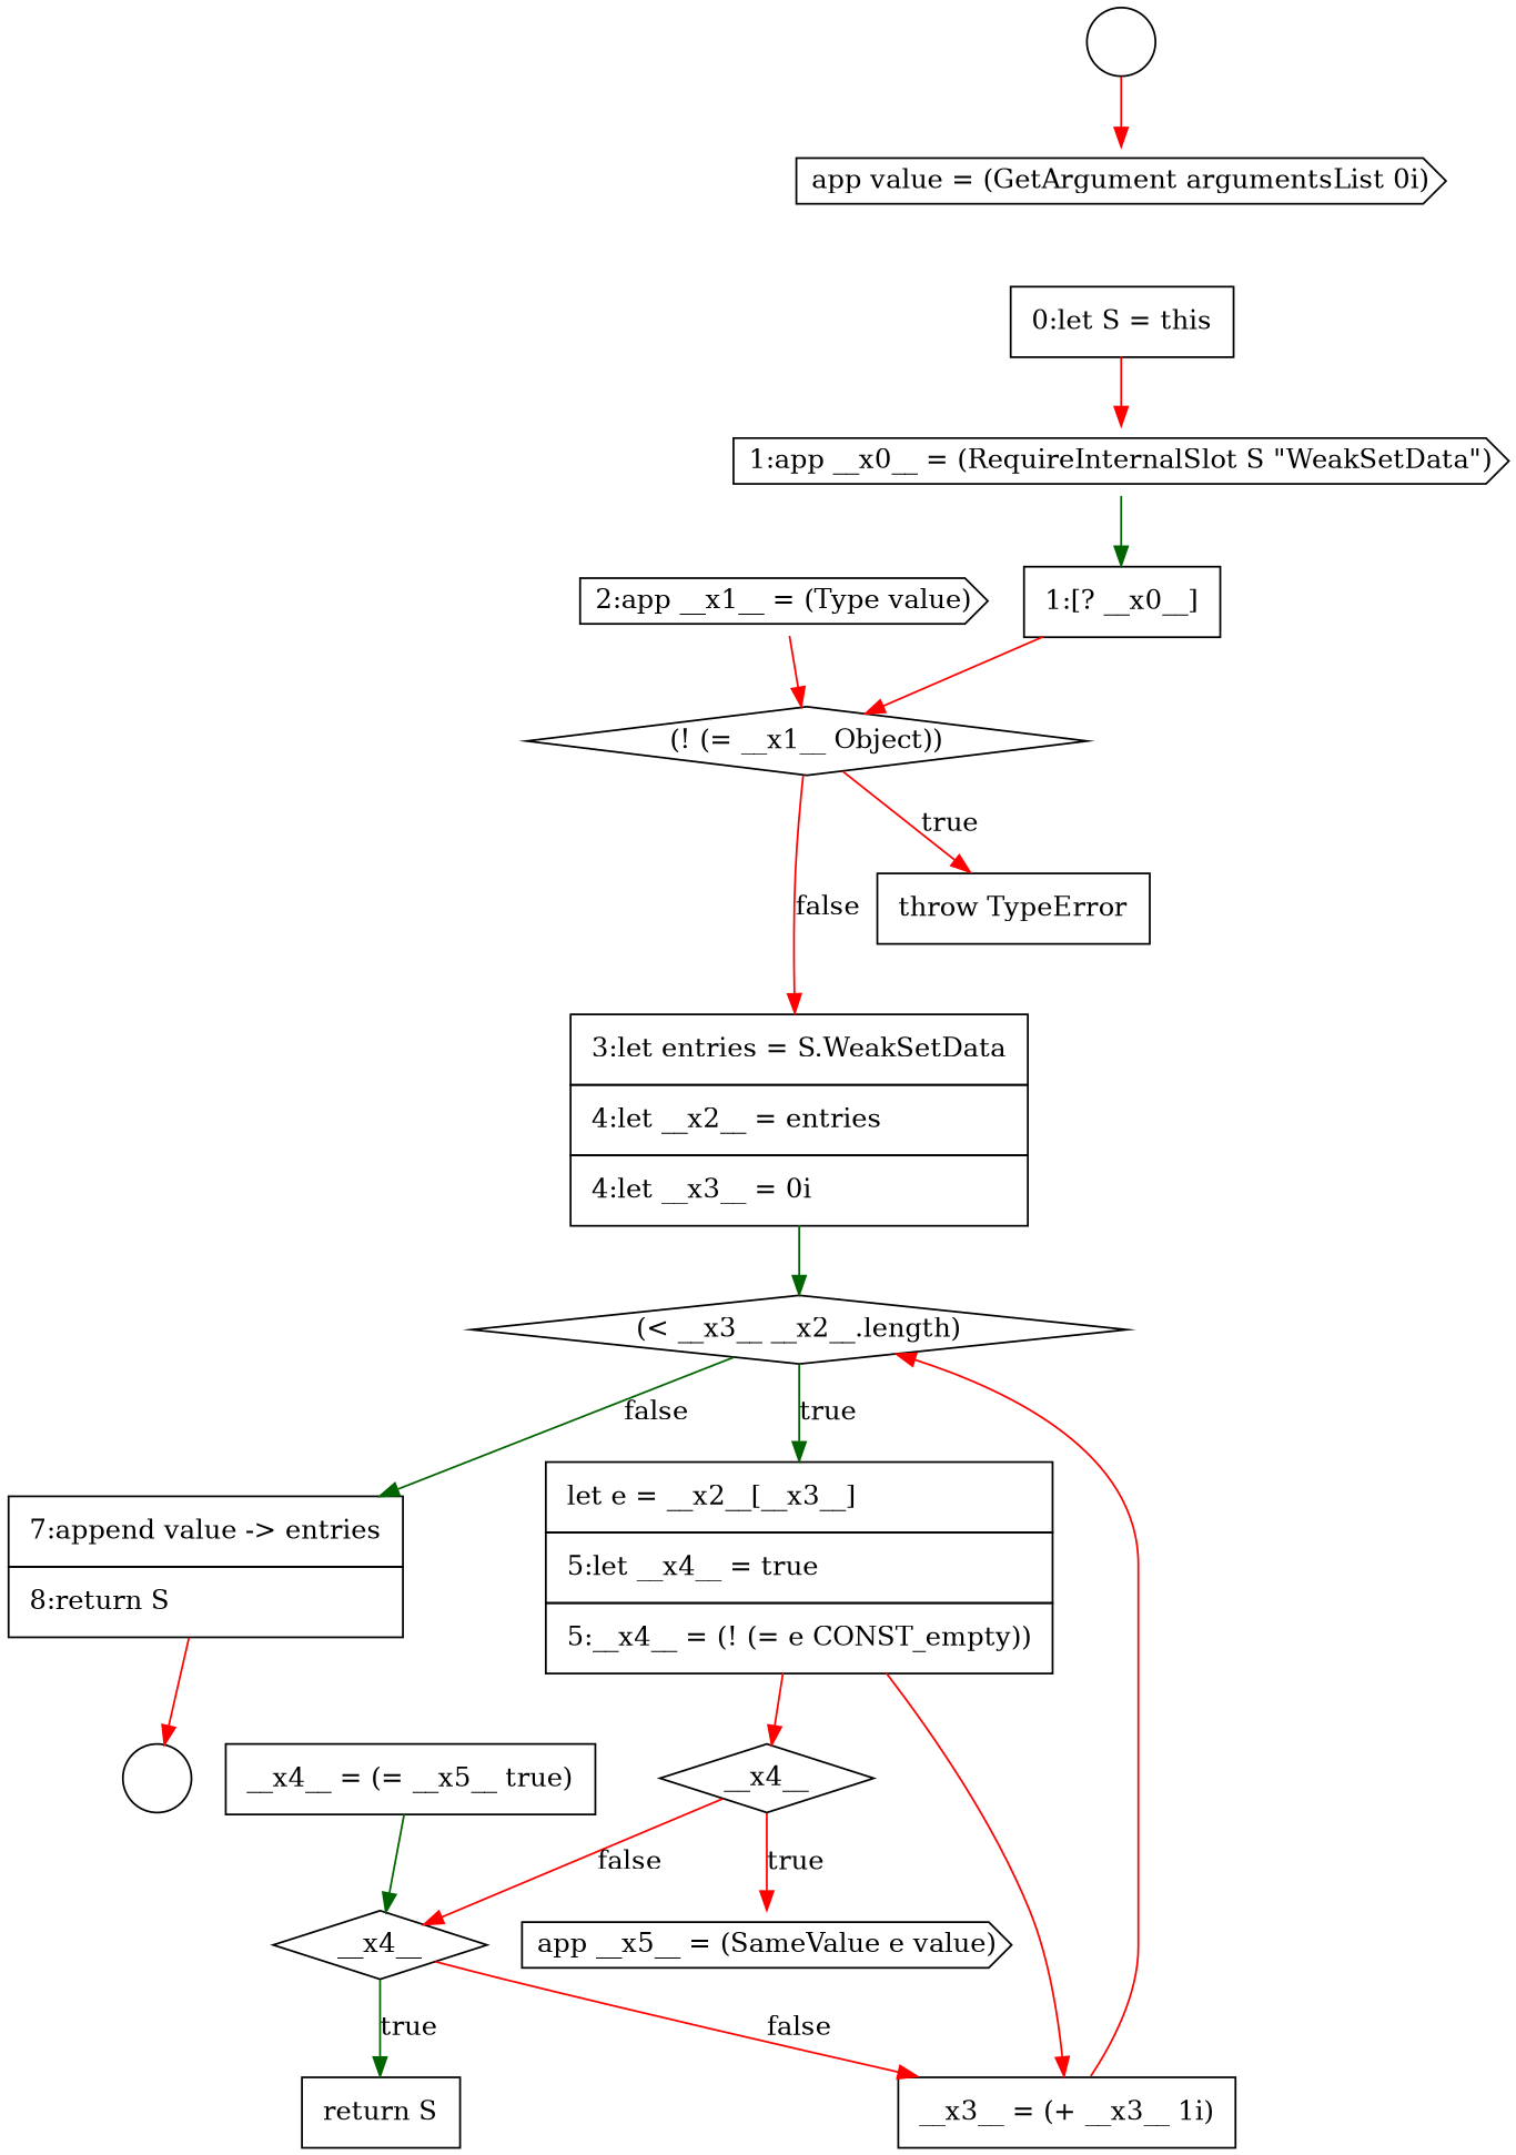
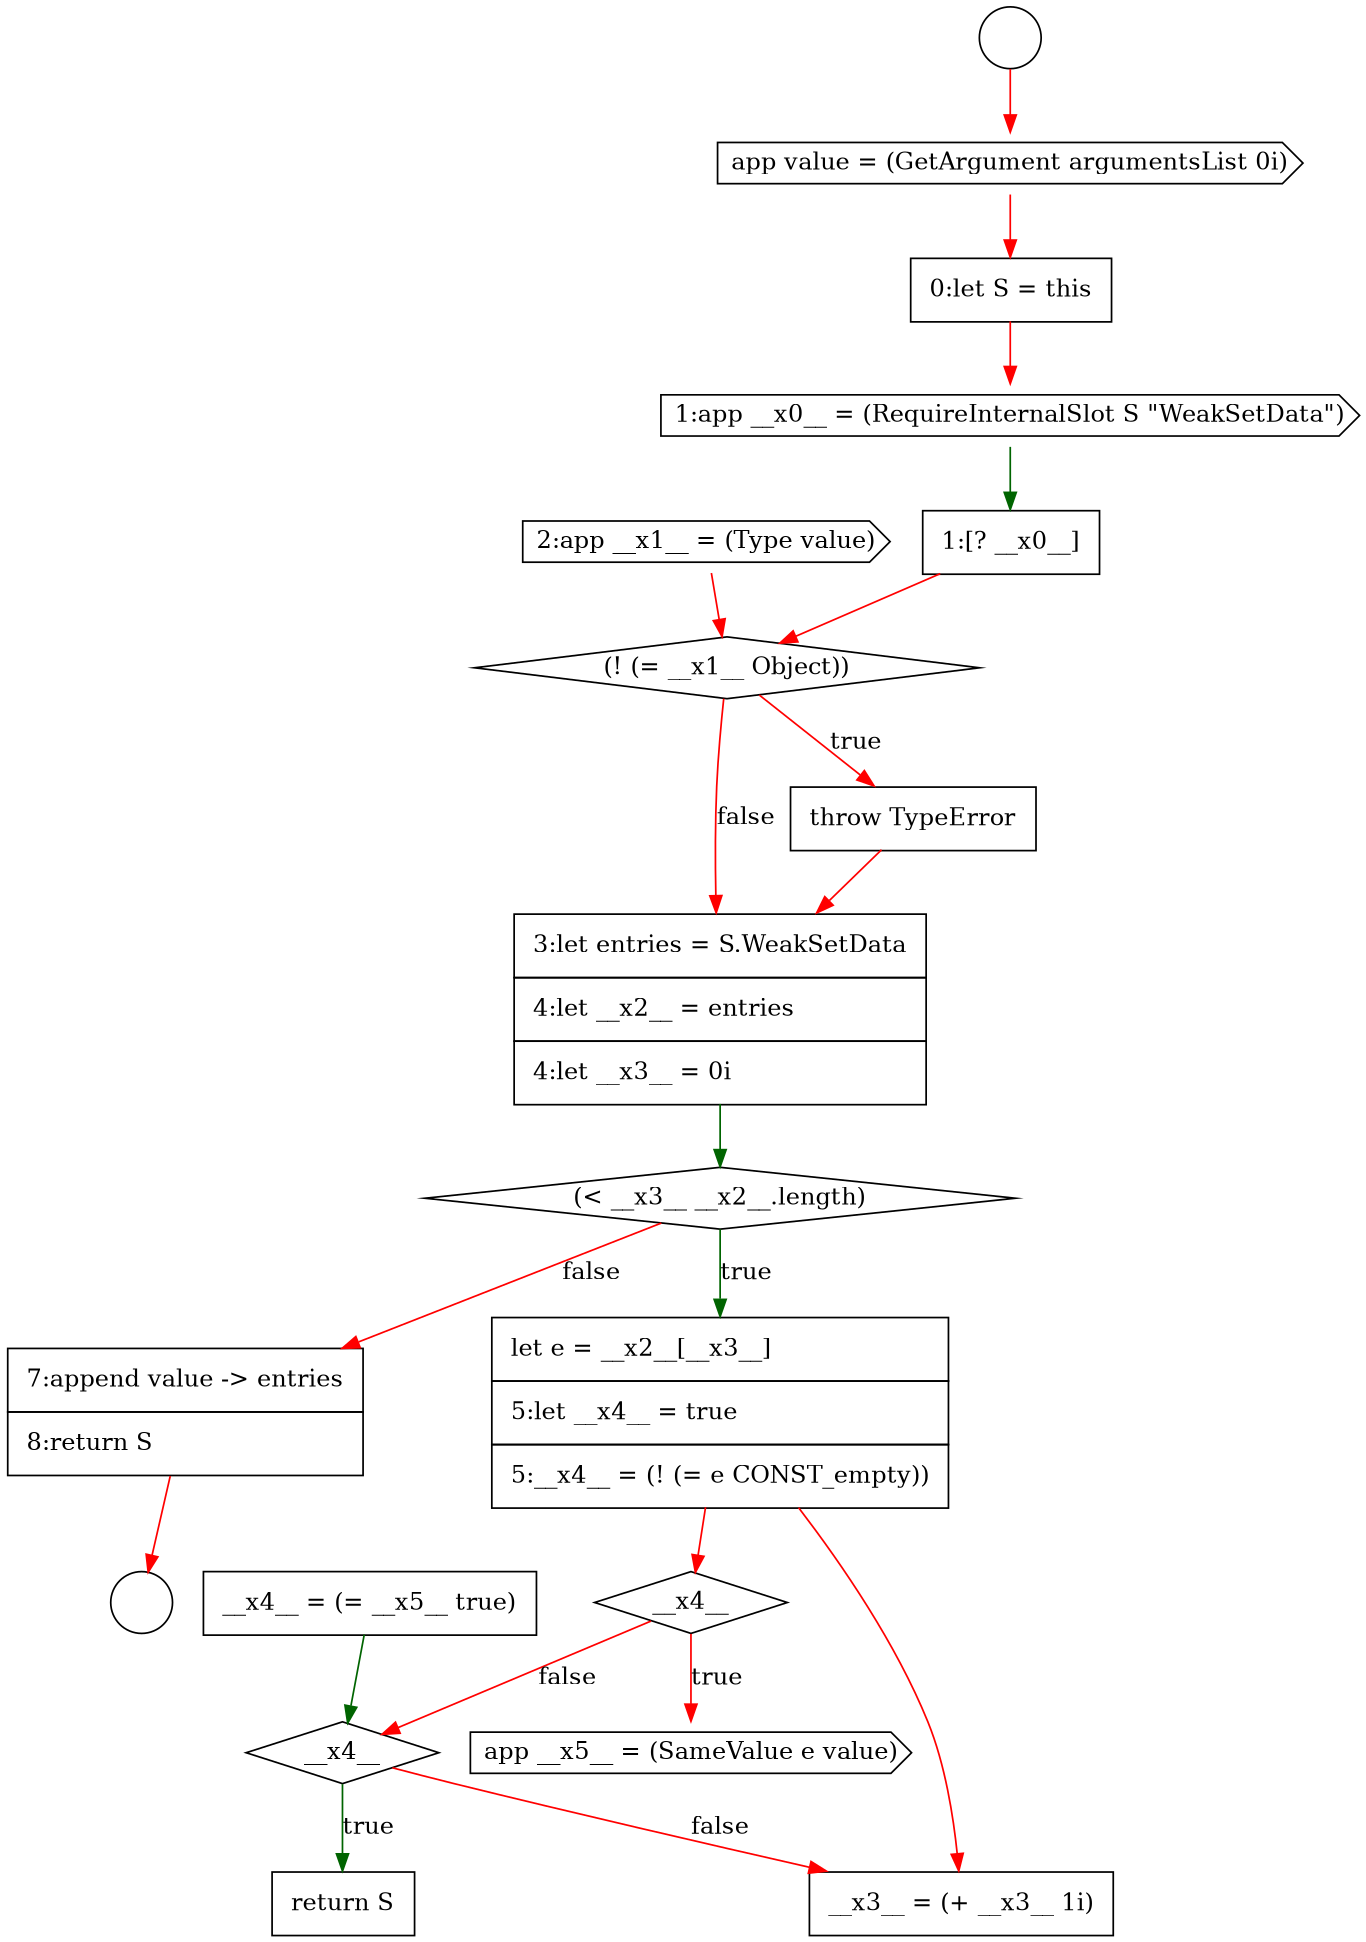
  digraph {
    node [color=black fillcolor=white shape=none style=filled]
    edge [color=red]
    n1 [label=<<font color="black">(&lt; __x3__ __x2__.length)</font>> shape=diamond]
    n2 [label=<<font color="black">     <table border="0" cellborder="1" cellspacing="0" cellpadding="10">       <tr><td align="left">7:append value -&gt; entries</td></tr>       <tr><td align="left">8:return S</td></tr>     </table>   </font>> margin=0]
    n3 [label=<<font color="black">     <table border="0" cellborder="1" cellspacing="0" cellpadding="10">       <tr><td align="left">let e = __x2__[__x3__]</td></tr>       <tr><td align="left">5:let __x4__ = true</td></tr>       <tr><td align="left">5:__x4__ = (! (= e CONST_empty))</td></tr>     </table>   </font>> margin=0]
    n4 [label=" " shape=circle]
    n5 [label=<<font color="black">     <table border="0" cellborder="1" cellspacing="0" cellpadding="10">       <tr><td align="left">__x3__ = (+ __x3__ 1i)</td></tr>     </table>   </font>> margin=0]
    n6 [label=<<font color="black">__x4__</font>> shape=diamond]
    n7 [label=<<font color="black">     <table border="0" cellborder="1" cellspacing="0" cellpadding="10">       <tr><td align="left">return S</td></tr>     </table>   </font>> margin=0]
    n8 [label=<<font color="black">2:app __x1__ = (Type value)</font>> shape=cds]
    n9 [label=<<font color="black">(! (= __x1__ Object))</font>> shape=diamond]
    n10 [label=<<font color="black">     <table border="0" cellborder="1" cellspacing="0" cellpadding="10">       <tr><td align="left">3:let entries = S.WeakSetData</td></tr>       <tr><td align="left">4:let __x2__ = entries</td></tr>       <tr><td align="left">4:let __x3__ = 0i</td></tr>     </table>   </font>> margin=0]
    n11 [label=<<font color="black">     <table border="0" cellborder="1" cellspacing="0" cellpadding="10">       <tr><td align="left">throw TypeError</td></tr>     </table>   </font>> margin=0]
    n12 [label=<<font color="black">app value = (GetArgument argumentsList 0i)</font>> shape=cds]
    n13 [label=<<font color="black">     <table border="0" cellborder="1" cellspacing="0" cellpadding="10">       <tr><td align="left">0:let S = this</td></tr>     </table>   </font>> margin=0]
    n14 [label=<<font color="black">1:app __x0__ = (RequireInternalSlot S &quot;WeakSetData&quot;)</font>> shape=cds]
    n15 [label=<<font color="black">__x4__</font>> shape=diamond]
    n16 [label=<<font color="black">app __x5__ = (SameValue e value)</font>> shape=cds]
    n17 [label=" " shape=circle]
    n18 [label=<<font color="black">     <table border="0" cellborder="1" cellspacing="0" cellpadding="10">       <tr><td align="left">__x4__ = (= __x5__ true)</td></tr>     </table>   </font>> margin=0]
    n19 [label=<<font color="black">     <table border="0" cellborder="1" cellspacing="0" cellpadding="10">       <tr><td align="left">1:[? __x0__]</td></tr>     </table>   </font>> margin=0]
-   n1 -> n2 [color=darkgreen label=<<font color="black">false</font>>]
+   n1 -> n2 [label=<<font color="black">false</font>>]
    n1 -> n3 [color=darkgreen label=<<font color="black">true</font>>]
    n2 -> n4
    n3 -> n5
    n3 -> n6
-   n5 -> n1
    n6 -> n15 [label=<<font color="black">false</font>>]
    n6 -> n16 [label=<<font color="black">true</font>>]
    n8 -> n9
    n9 -> n10 [label=<<font color="black">false</font>>]
    n9 -> n11 [label=<<font color="black">true</font>>]
    n10 -> n1 [color=darkgreen]
+   n11 -> n10
+   n12 -> n13
    n13 -> n14
    n14 -> n19 [color=darkgreen]
    n15 -> n5 [label=<<font color="black">false</font>>]
    n15 -> n7 [color=darkgreen label=<<font color="black">true</font>>]
    n17 -> n12
    n18 -> n15 [color=darkgreen]
    n19 -> n9
  }
